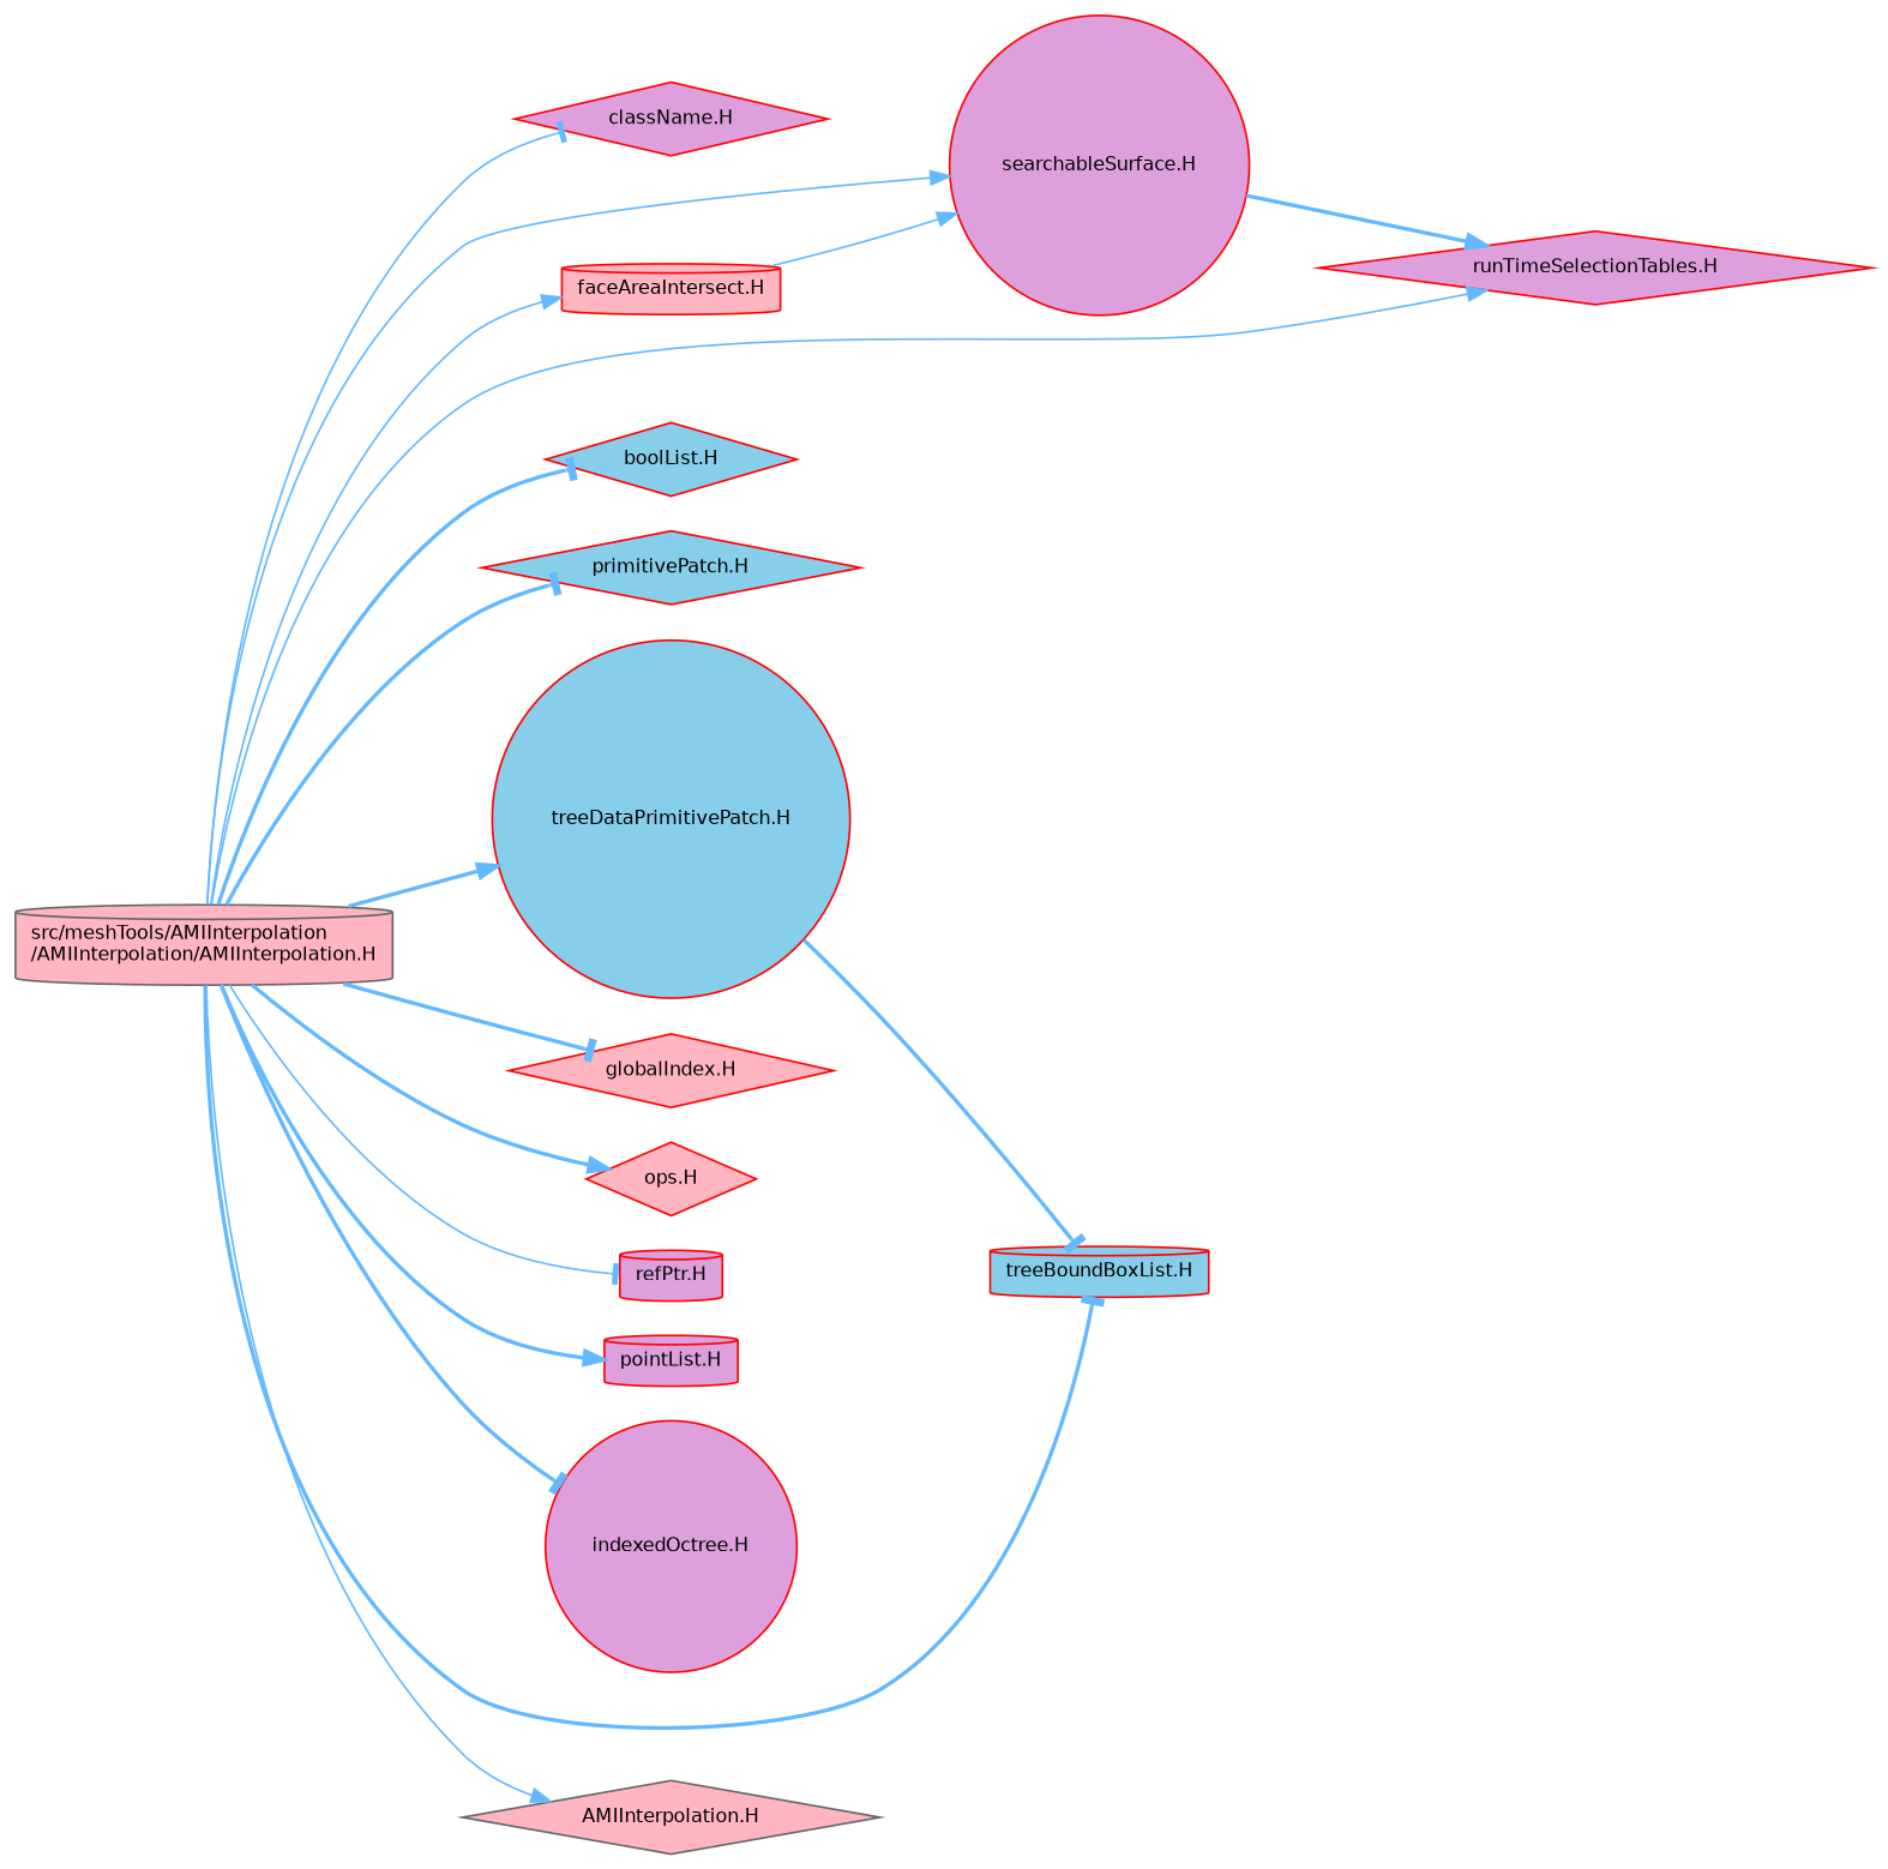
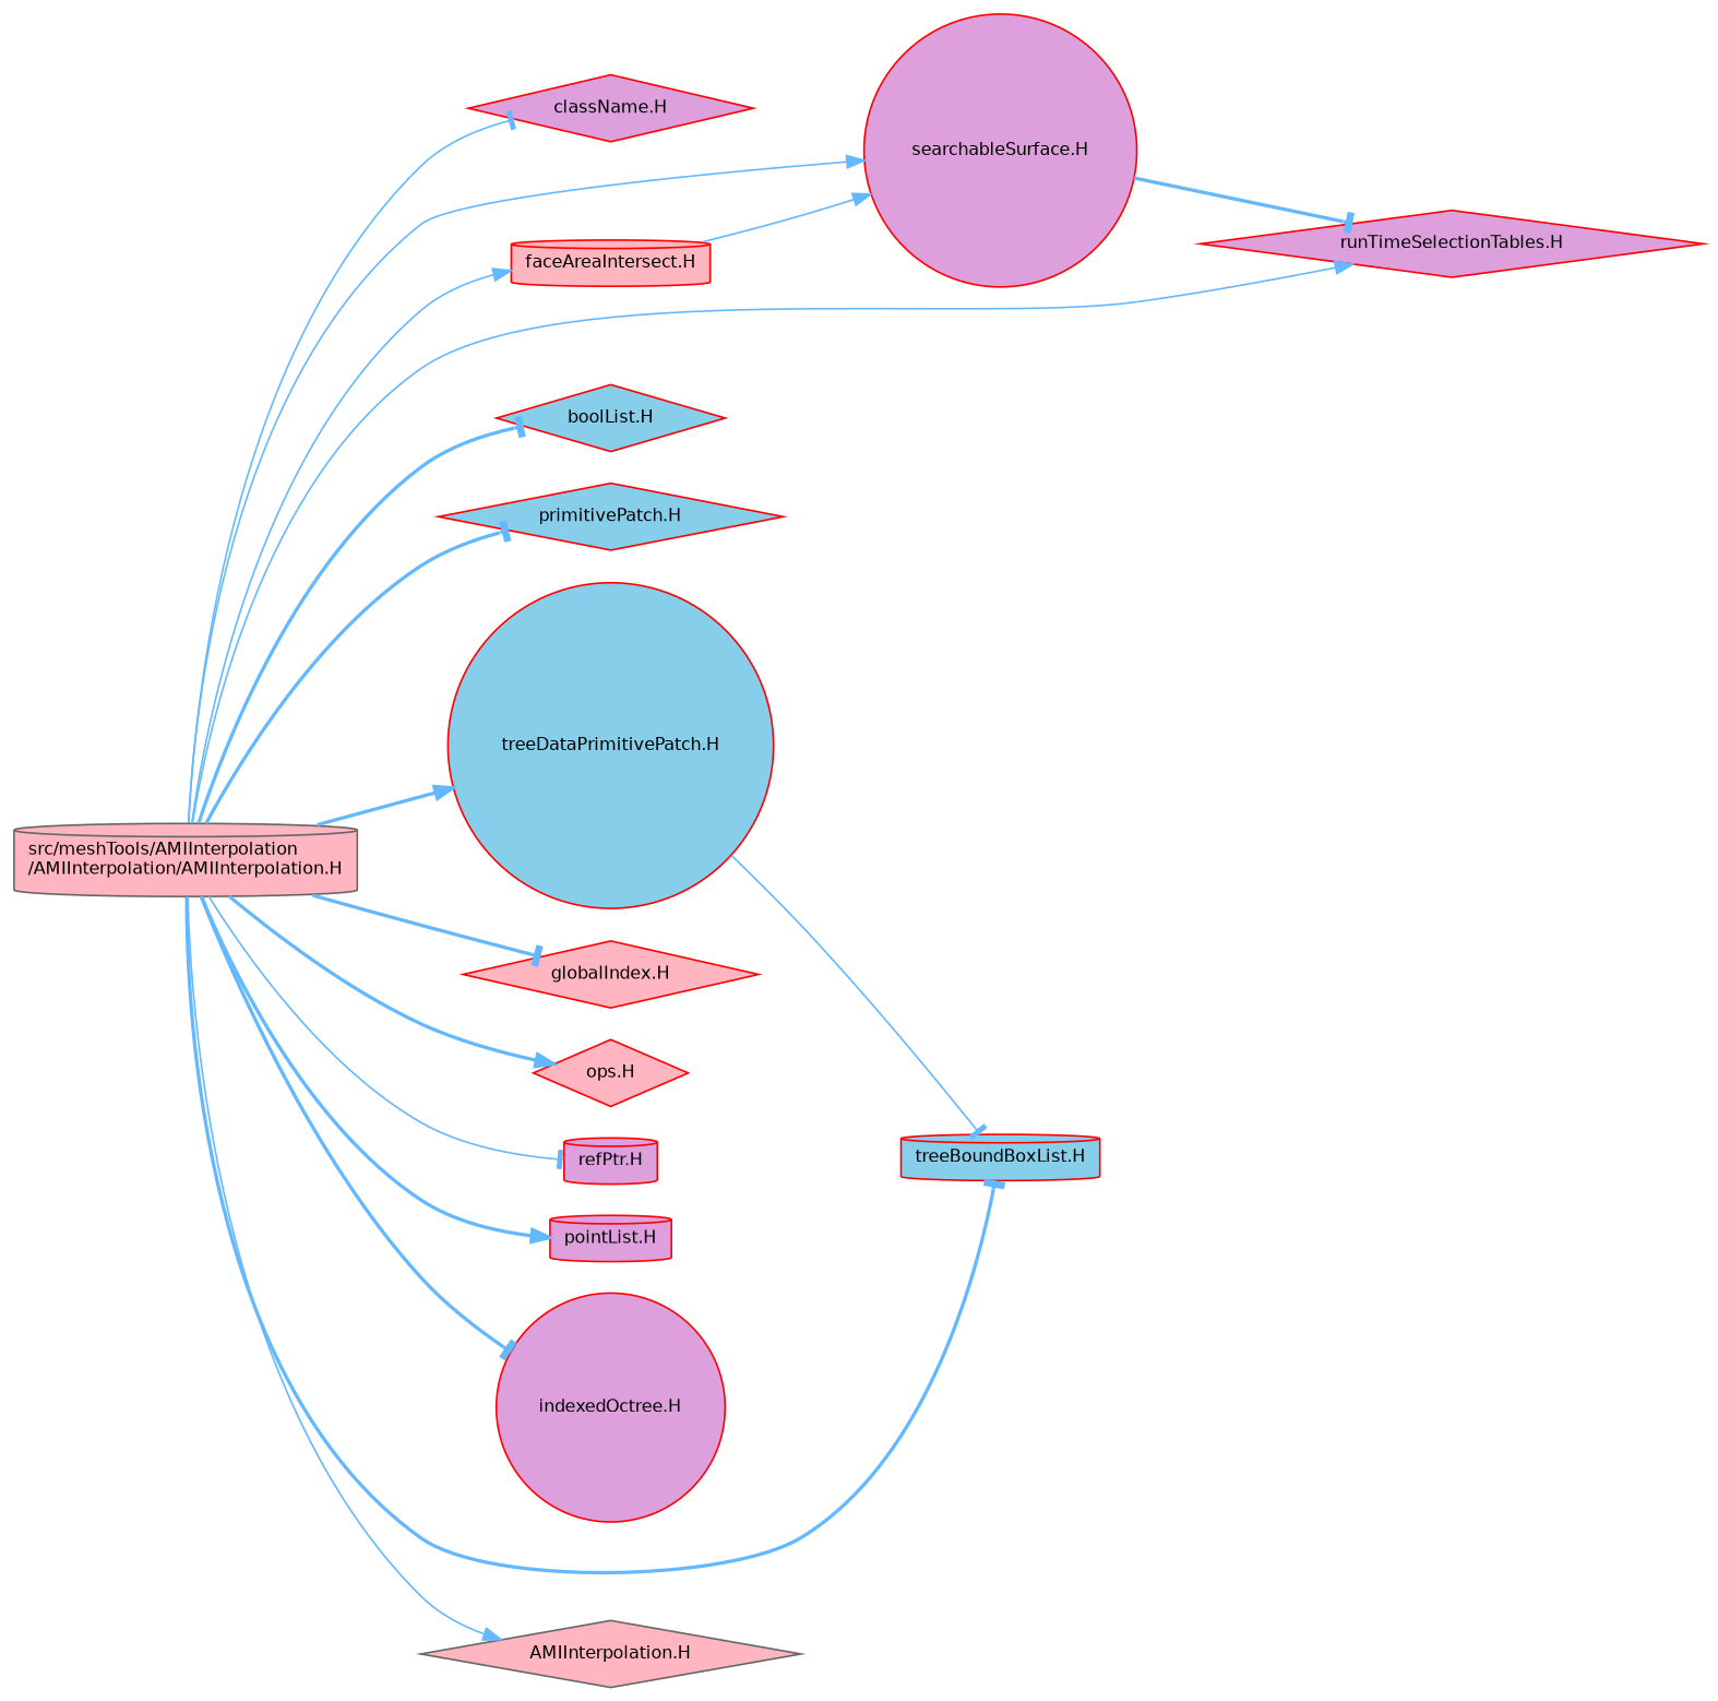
  digraph {
    rankdir=LR
    node [color=red fillcolor=plum fontname=Helvetica fontsize=10 shape=diamond style=filled]
    edge [arrowhead=tee color=steelblue1 fontname=Helvetica fontsize=10 labelfontname=Helvetica labelfontsize=10 style=bold]
    n1 [color=gray40 fillcolor=lightpink fontcolor=black height=0.2 label="src/meshTools/AMIInterpolation\l/AMIInterpolation/AMIInterpolation.H" shape=cylinder width=0.4]
    n2 [height=0.2 label="className.H" width=0.4]
    n3 [height=0.2 label="searchableSurface.H" shape=circle width=0.4]
    n4 [height=0.2 label="runTimeSelectionTables.H" width=0.4]
    n5 [fillcolor=skyblue height=0.2 label="treeBoundBoxList.H" shape=cylinder width=0.4]
    n6 [fillcolor=skyblue height=0.2 label="boolList.H" width=0.4]
    n7 [fillcolor=skyblue height=0.2 label="primitivePatch.H" width=0.4]
    n8 [fillcolor=lightpink height=0.2 label="faceAreaIntersect.H" shape=cylinder width=0.4]
    n9 [fillcolor=lightpink height=0.2 label="globalIndex.H" width=0.4]
    n10 [fillcolor=lightpink height=0.2 label="ops.H" width=0.4]
    n11 [height=0.2 label="refPtr.H" shape=cylinder width=0.4]
    n12 [height=0.2 label="pointList.H" shape=cylinder width=0.4]
    n13 [height=0.2 label="indexedOctree.H" shape=circle width=0.4]
    n14 [fillcolor=skyblue height=0.2 label="treeDataPrimitivePatch.H" shape=circle width=0.4]
    n15 [color=grey40 fillcolor=lightpink height=0.2 label="AMIInterpolation.H" width=0.4]
    n1 -> n2 [style=solid]
    n1 -> n3 [arrowhead=normal style=solid]
    n1 -> n4 [arrowhead=normal style=solid]
    n1 -> n5
    n1 -> n6
    n1 -> n7
    n1 -> n8 [arrowhead=normal style=solid]
    n1 -> n9
    n1 -> n10 [arrowhead=normal]
    n1 -> n11 [style=solid]
    n1 -> n12 [arrowhead=normal]
    n1 -> n13
    n1 -> n14 [arrowhead=normal]
    n1 -> n15 [arrowhead=normal style=solid]
-   n3 -> n4 [arrowhead=normal]
+   n3 -> n4
    n8 -> n3 [arrowhead=normal style=solid]
-   n14 -> n5
+   n14 -> n5 [style=solid]
  }
